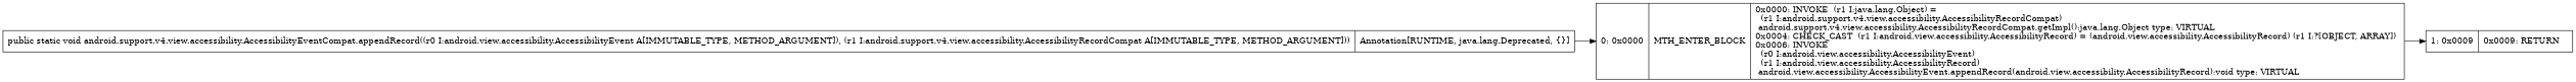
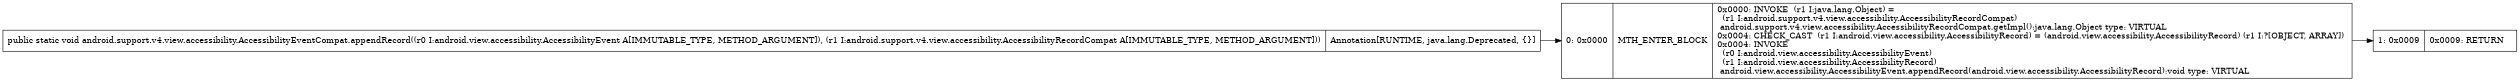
  digraph {
    rankdir=LR
    node [shape=record]
-   n1 [label="{0\:\ 0x0000|MTH_ENTER_BLOCK\l|0x0000: INVOKE  (r1 I:java.lang.Object) = \l  (r1 I:android.support.v4.view.accessibility.AccessibilityRecordCompat)\l android.support.v4.view.accessibility.AccessibilityRecordCompat.getImpl():java.lang.Object type: VIRTUAL \l0x0004: CHECK_CAST  (r1 I:android.view.accessibility.AccessibilityRecord) = (android.view.accessibility.AccessibilityRecord) (r1 I:?[OBJECT, ARRAY]) \l0x0006: INVOKE  \l  (r0 I:android.view.accessibility.AccessibilityEvent)\l  (r1 I:android.view.accessibility.AccessibilityRecord)\l android.view.accessibility.AccessibilityEvent.appendRecord(android.view.accessibility.AccessibilityRecord):void type: VIRTUAL \l}"]
+   n1 [label="{0\:\ 0x0000|MTH_ENTER_BLOCK\l|0x0000: INVOKE  (r1 I:java.lang.Object) = \l  (r1 I:android.support.v4.view.accessibility.AccessibilityRecordCompat)\l android.support.v4.view.accessibility.AccessibilityRecordCompat.getImpl():java.lang.Object type: VIRTUAL \l0x0004: CHECK_CAST  (r1 I:android.view.accessibility.AccessibilityRecord) = (android.view.accessibility.AccessibilityRecord) (r1 I:?[OBJECT, ARRAY]) \l0x0004: INVOKE  \l  (r0 I:android.view.accessibility.AccessibilityEvent)\l  (r1 I:android.view.accessibility.AccessibilityRecord)\l android.view.accessibility.AccessibilityEvent.appendRecord(android.view.accessibility.AccessibilityRecord):void type: VIRTUAL \l}"]
    n2 [label="{1\:\ 0x0009|0x0009: RETURN   \l}"]
    n3 [label="{public static void android.support.v4.view.accessibility.AccessibilityEventCompat.appendRecord((r0 I:android.view.accessibility.AccessibilityEvent A[IMMUTABLE_TYPE, METHOD_ARGUMENT]), (r1 I:android.support.v4.view.accessibility.AccessibilityRecordCompat A[IMMUTABLE_TYPE, METHOD_ARGUMENT]))  | Annotation[RUNTIME, java.lang.Deprecated, \{\}]\l}"]
    n1 -> n2
    n3 -> n1
  }
